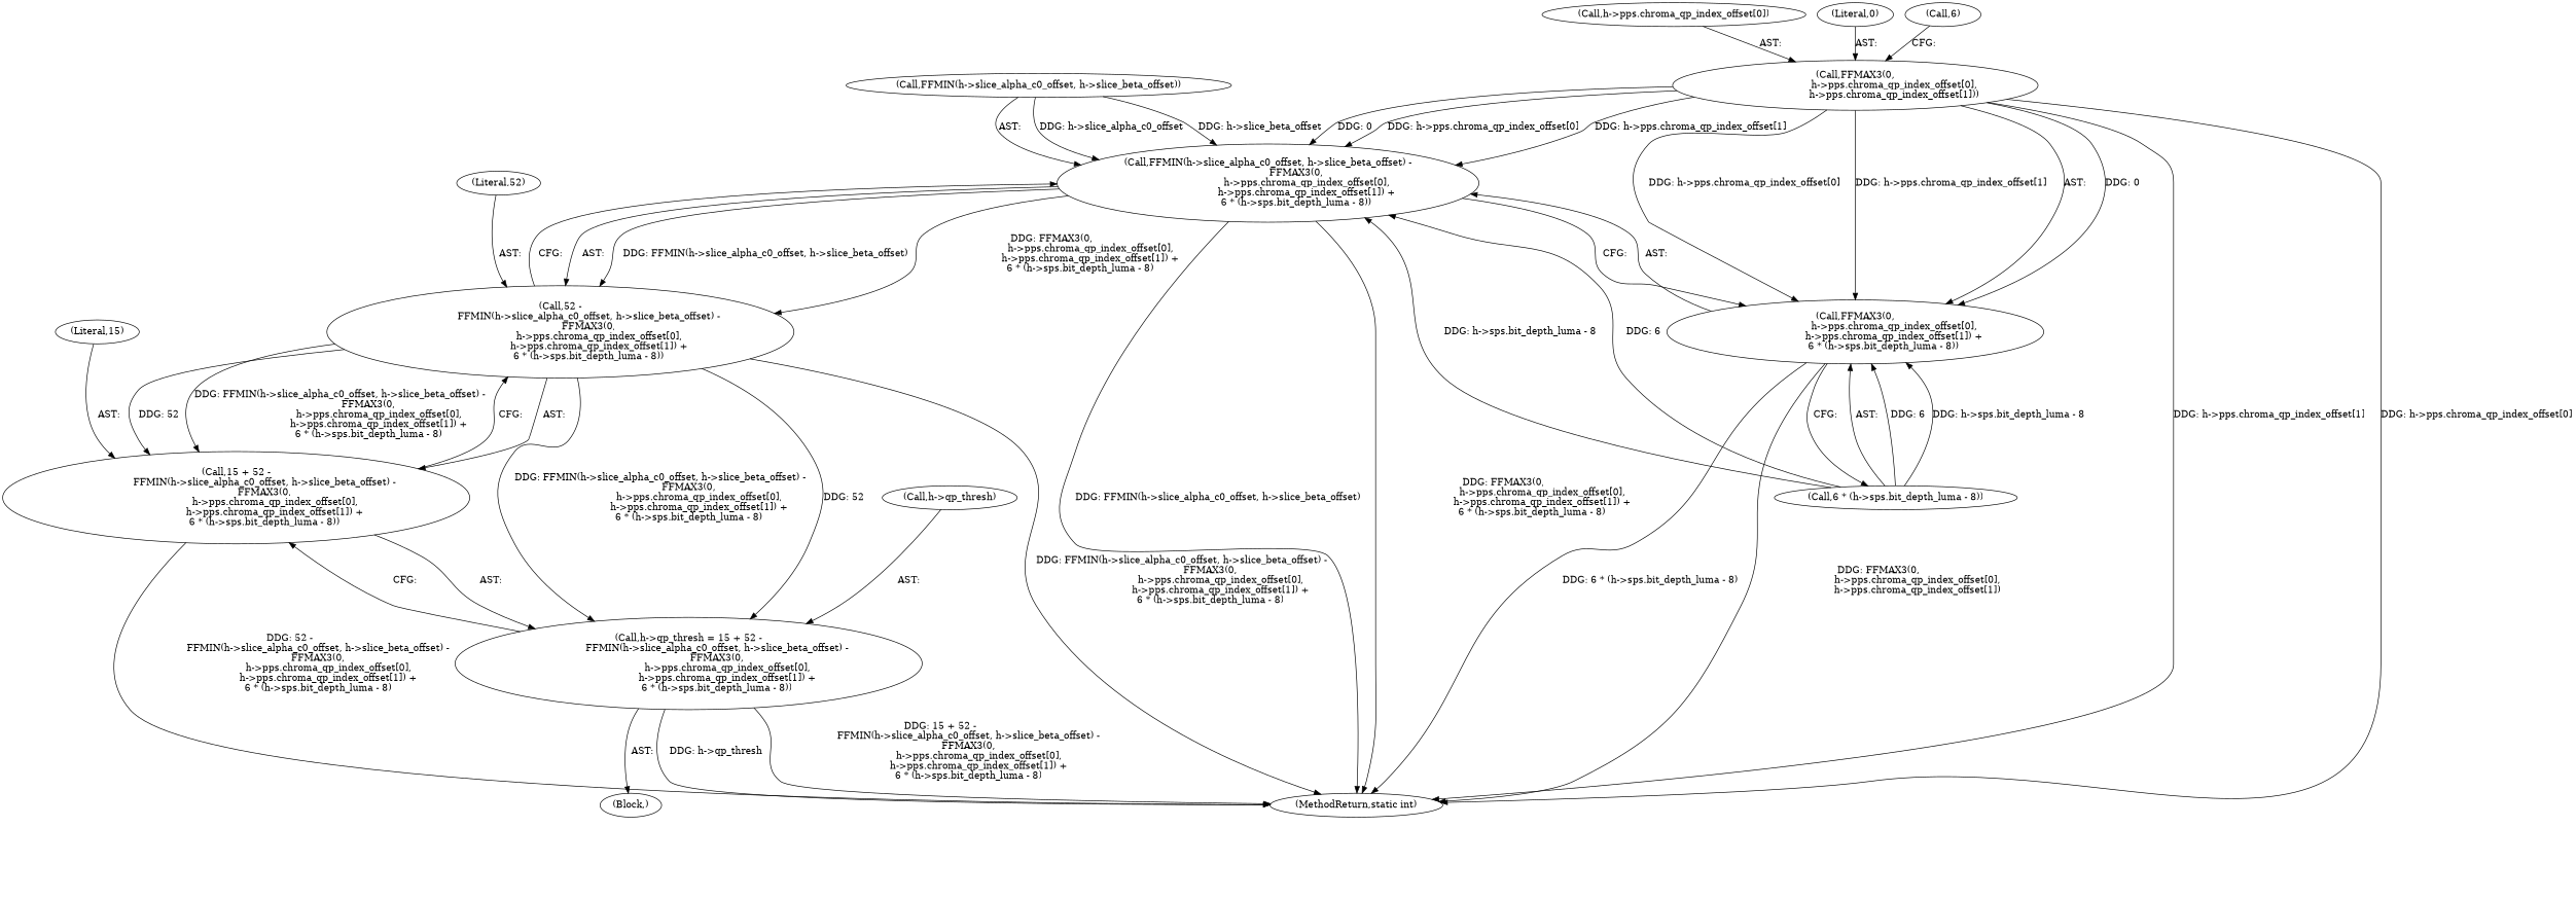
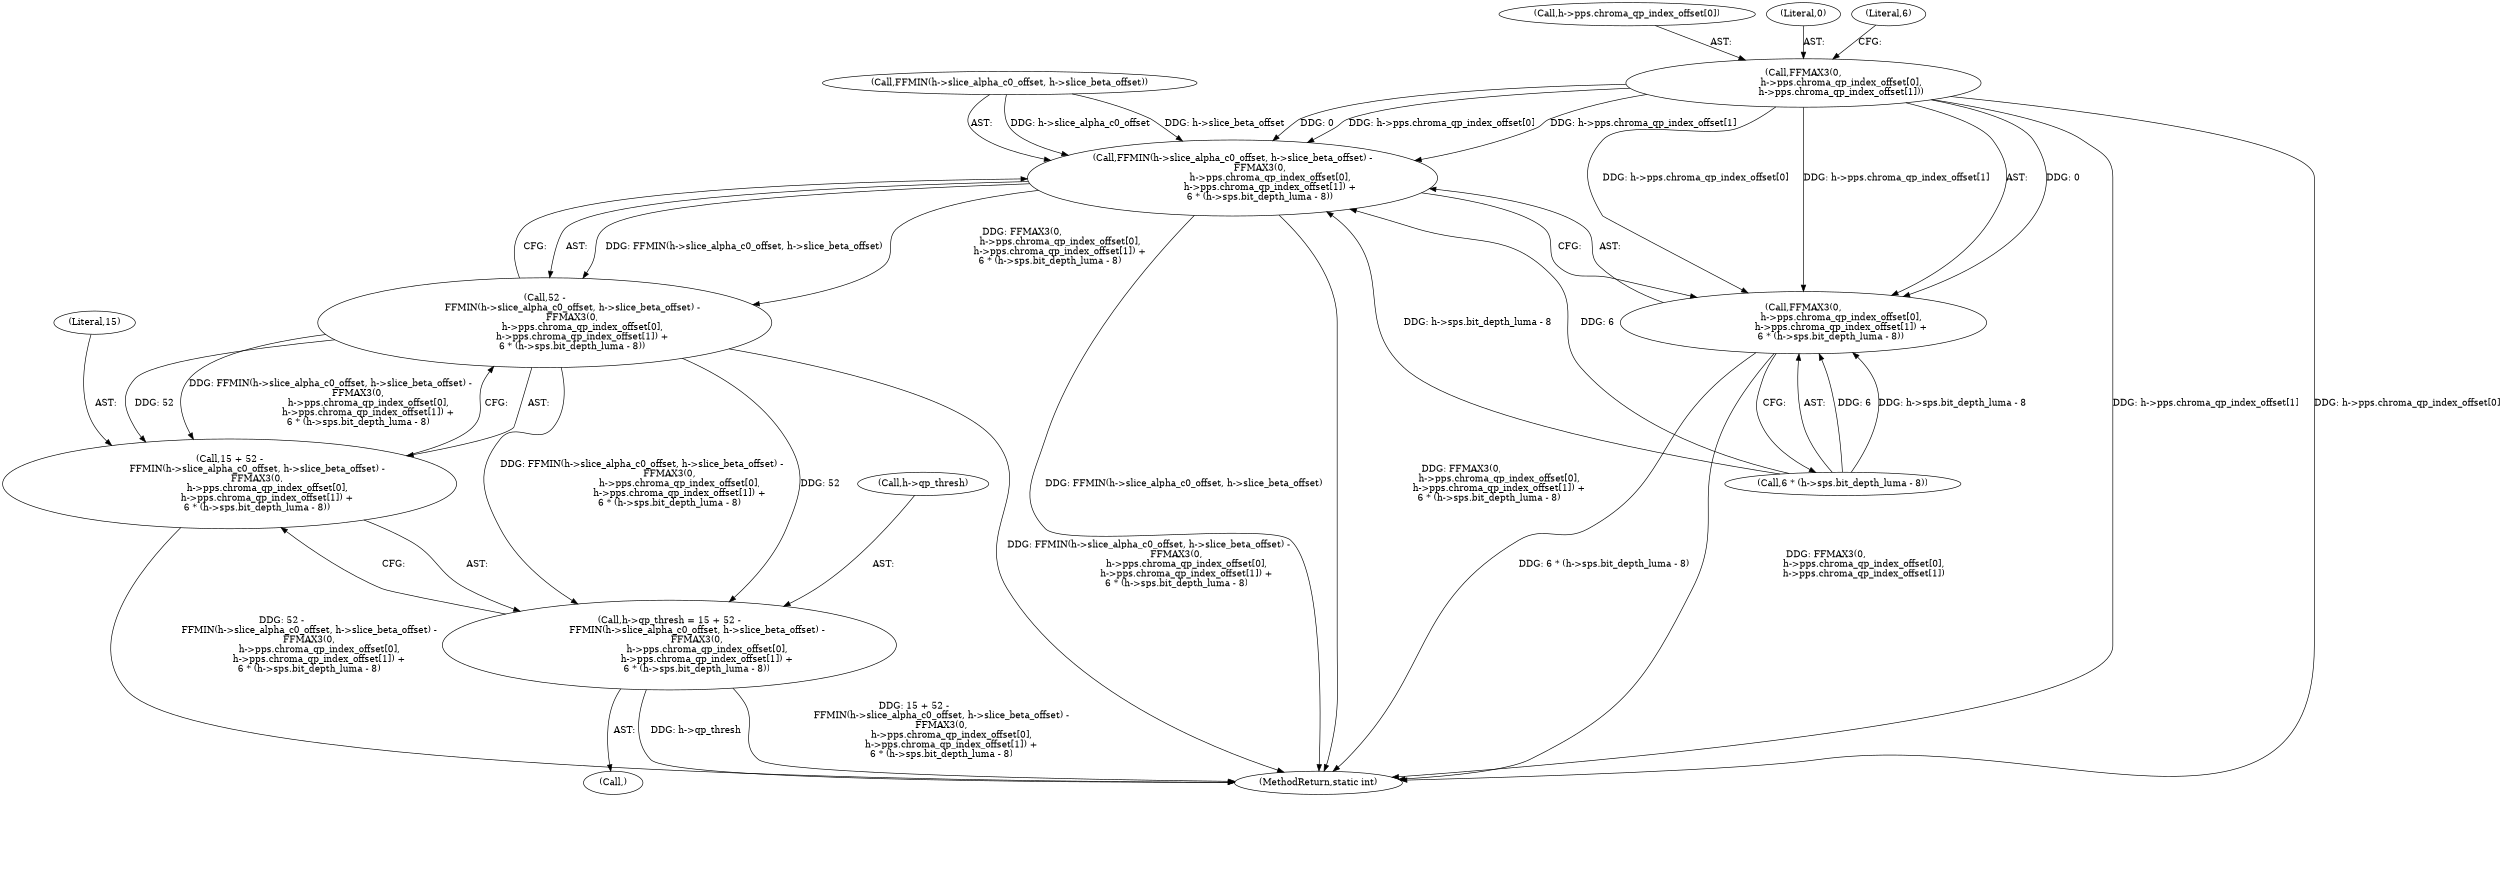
  digraph {
    n1 [label="(Call,FFMAX3(0,\n                          h->pps.chroma_qp_index_offset[0],\n                          h->pps.chroma_qp_index_offset[1]))"]
    n2 [label="(Call,FFMIN(h->slice_alpha_c0_offset, h->slice_beta_offset) -\n                   FFMAX3(0,\n                          h->pps.chroma_qp_index_offset[0],\n                          h->pps.chroma_qp_index_offset[1]) +\n                   6 * (h->sps.bit_depth_luma - 8))"]
    n3 [label="(Call,FFMAX3(0,\n                          h->pps.chroma_qp_index_offset[0],\n                          h->pps.chroma_qp_index_offset[1]) +\n                   6 * (h->sps.bit_depth_luma - 8))"]
    n4 [label="(MethodReturn,static int)"]
    n5 [label="(Call,52 -\n                   FFMIN(h->slice_alpha_c0_offset, h->slice_beta_offset) -\n                   FFMAX3(0,\n                          h->pps.chroma_qp_index_offset[0],\n                          h->pps.chroma_qp_index_offset[1]) +\n                   6 * (h->sps.bit_depth_luma - 8))"]
    n6 [label="(Call,6 * (h->sps.bit_depth_luma - 8))"]
    n7 [label="(Call,h->qp_thresh = 15 + 52 -\n                   FFMIN(h->slice_alpha_c0_offset, h->slice_beta_offset) -\n                   FFMAX3(0,\n                          h->pps.chroma_qp_index_offset[0],\n                          h->pps.chroma_qp_index_offset[1]) +\n                   6 * (h->sps.bit_depth_luma - 8))"]
    n8 [label="(Call,15 + 52 -\n                   FFMIN(h->slice_alpha_c0_offset, h->slice_beta_offset) -\n                   FFMAX3(0,\n                          h->pps.chroma_qp_index_offset[0],\n                          h->pps.chroma_qp_index_offset[1]) +\n                   6 * (h->sps.bit_depth_luma - 8))"]
-   n9 [label="(Block,)"]
+   n9 [label="(Call,)"]
    n10 [label="(Call,h->pps.chroma_qp_index_offset[0])"]
    n11 [label="(Literal,0)"]
-   n12 [label="(Call,6)"]
+   n12 [label="(Literal,6)"]
    n13 [label="(Call,h->qp_thresh)"]
    n14 [label="(Call,FFMIN(h->slice_alpha_c0_offset, h->slice_beta_offset))"]
    n15 [label="(Literal,15)"]
-   n16 [label="(Literal,52)"]
    n1 -> n2 [label="DDG: 0"]
    n1 -> n2 [label="DDG: h->pps.chroma_qp_index_offset[0]"]
    n1 -> n2 [label="DDG: h->pps.chroma_qp_index_offset[1]"]
    n1 -> n3 [label="AST: "]
    n1 -> n3 [label="DDG: 0"]
    n1 -> n3 [label="DDG: h->pps.chroma_qp_index_offset[0]"]
    n1 -> n3 [label="DDG: h->pps.chroma_qp_index_offset[1]"]
    n1 -> n4 [label="DDG: h->pps.chroma_qp_index_offset[1]"]
    n1 -> n4 [label="DDG: h->pps.chroma_qp_index_offset[0]"]
    n2 -> n3 [label="CFG: "]
    n2 -> n4 [label="DDG: FFMIN(h->slice_alpha_c0_offset, h->slice_beta_offset)"]
    n2 -> n4 [label="DDG: FFMAX3(0,\n                          h->pps.chroma_qp_index_offset[0],\n                          h->pps.chroma_qp_index_offset[1]) +\n                   6 * (h->sps.bit_depth_luma - 8)"]
    n2 -> n5 [label="AST: "]
    n2 -> n5 [label="DDG: FFMIN(h->slice_alpha_c0_offset, h->slice_beta_offset)"]
    n2 -> n5 [label="DDG: FFMAX3(0,\n                          h->pps.chroma_qp_index_offset[0],\n                          h->pps.chroma_qp_index_offset[1]) +\n                   6 * (h->sps.bit_depth_luma - 8)"]
    n3 -> n2 [label="AST: "]
    n3 -> n4 [label="DDG: FFMAX3(0,\n                          h->pps.chroma_qp_index_offset[0],\n                          h->pps.chroma_qp_index_offset[1])"]
    n3 -> n4 [label="DDG: 6 * (h->sps.bit_depth_luma - 8)"]
    n3 -> n6 [label="CFG: "]
    n5 -> n2 [label="CFG: "]
    n5 -> n4 [label="DDG: FFMIN(h->slice_alpha_c0_offset, h->slice_beta_offset) -\n                   FFMAX3(0,\n                          h->pps.chroma_qp_index_offset[0],\n                          h->pps.chroma_qp_index_offset[1]) +\n                   6 * (h->sps.bit_depth_luma - 8)"]
    n5 -> n7 [label="DDG: 52"]
    n5 -> n7 [label="DDG: FFMIN(h->slice_alpha_c0_offset, h->slice_beta_offset) -\n                   FFMAX3(0,\n                          h->pps.chroma_qp_index_offset[0],\n                          h->pps.chroma_qp_index_offset[1]) +\n                   6 * (h->sps.bit_depth_luma - 8)"]
    n5 -> n8 [label="AST: "]
    n5 -> n8 [label="DDG: 52"]
    n5 -> n8 [label="DDG: FFMIN(h->slice_alpha_c0_offset, h->slice_beta_offset) -\n                   FFMAX3(0,\n                          h->pps.chroma_qp_index_offset[0],\n                          h->pps.chroma_qp_index_offset[1]) +\n                   6 * (h->sps.bit_depth_luma - 8)"]
    n6 -> n2 [label="DDG: 6"]
    n6 -> n2 [label="DDG: h->sps.bit_depth_luma - 8"]
    n6 -> n3 [label="AST: "]
    n6 -> n3 [label="DDG: 6"]
    n6 -> n3 [label="DDG: h->sps.bit_depth_luma - 8"]
    n7 -> n4 [label="DDG: 15 + 52 -\n                   FFMIN(h->slice_alpha_c0_offset, h->slice_beta_offset) -\n                   FFMAX3(0,\n                          h->pps.chroma_qp_index_offset[0],\n                          h->pps.chroma_qp_index_offset[1]) +\n                   6 * (h->sps.bit_depth_luma - 8)"]
    n7 -> n4 [label="DDG: h->qp_thresh"]
    n7 -> n8 [label="CFG: "]
    n7 -> n9 [label="AST: "]
    n8 -> n4 [label="DDG: 52 -\n                   FFMIN(h->slice_alpha_c0_offset, h->slice_beta_offset) -\n                   FFMAX3(0,\n                          h->pps.chroma_qp_index_offset[0],\n                          h->pps.chroma_qp_index_offset[1]) +\n                   6 * (h->sps.bit_depth_luma - 8)"]
    n8 -> n5 [label="CFG: "]
    n8 -> n7 [label="AST: "]
    n10 -> n1 [label="AST: "]
    n11 -> n1 [label="AST: "]
    n12 -> n1 [label="CFG: "]
    n13 -> n7 [label="AST: "]
    n14 -> n2 [label="AST: "]
    n14 -> n2 [label="DDG: h->slice_alpha_c0_offset"]
    n14 -> n2 [label="DDG: h->slice_beta_offset"]
    n15 -> n8 [label="AST: "]
-   n16 -> n5 [label="AST: "]
  }
